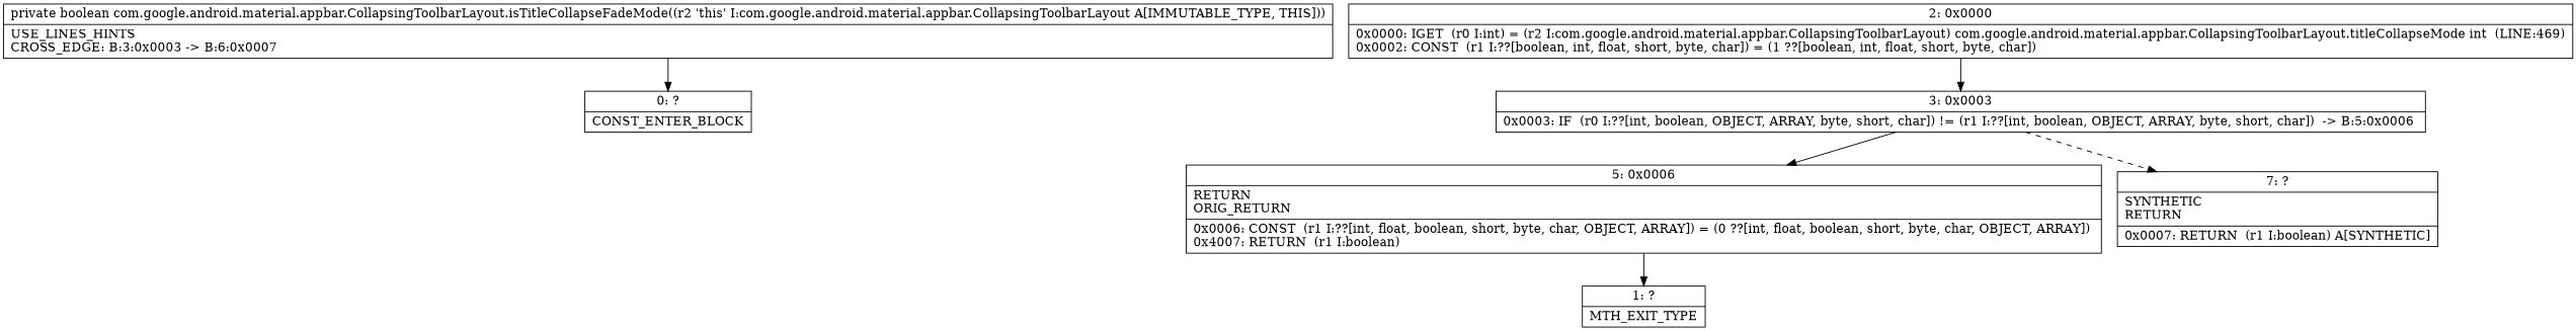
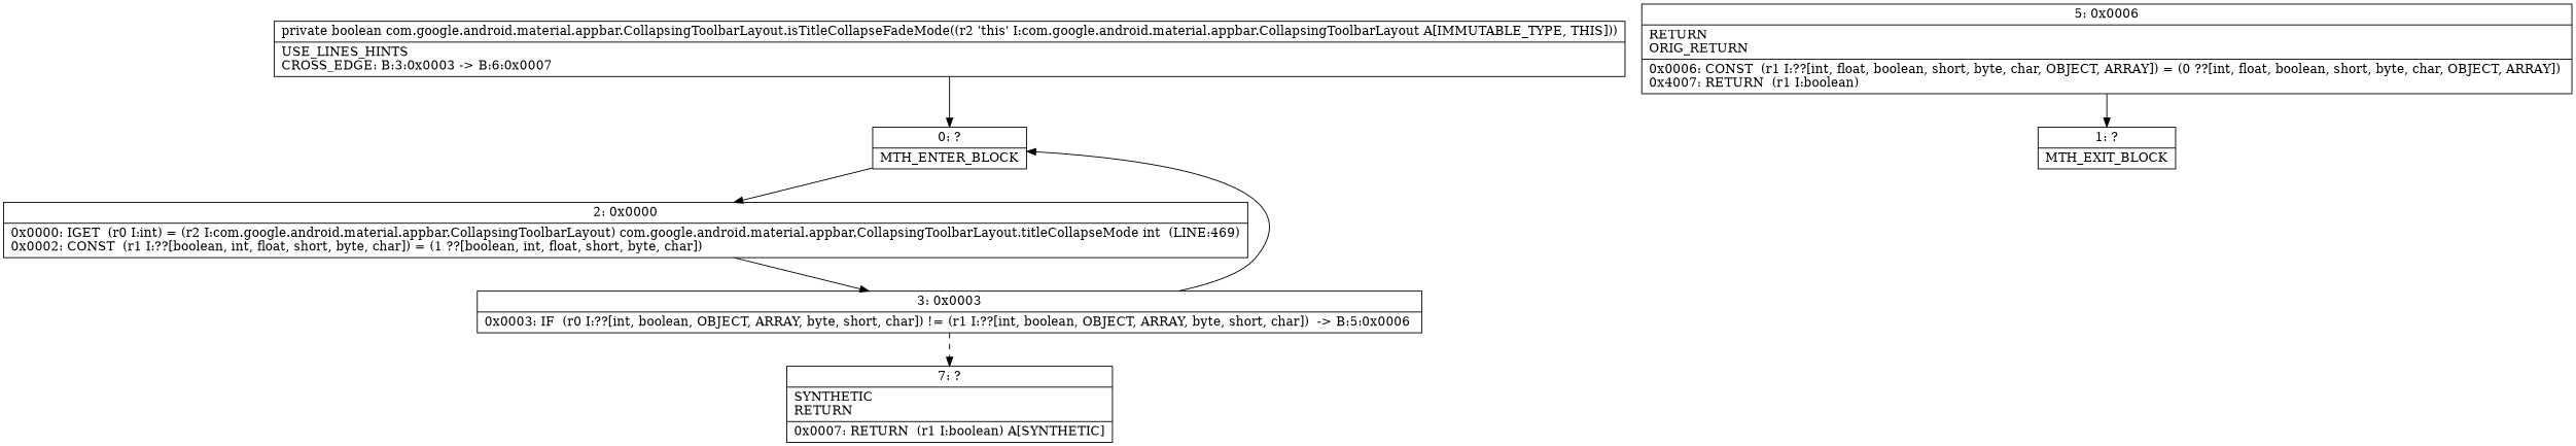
  digraph {
    node [shape=record]
-   n1 [label="{0\:\ ?|CONST_ENTER_BLOCK\l}"]
+   n1 [label="{0\:\ ?|MTH_ENTER_BLOCK\l}"]
    n2 [label="{2\:\ 0x0000|0x0000: IGET  (r0 I:int) = (r2 I:com.google.android.material.appbar.CollapsingToolbarLayout) com.google.android.material.appbar.CollapsingToolbarLayout.titleCollapseMode int  (LINE:469)\l0x0002: CONST  (r1 I:??[boolean, int, float, short, byte, char]) = (1 ??[boolean, int, float, short, byte, char]) \l}"]
    n3 [label="{3\:\ 0x0003|0x0003: IF  (r0 I:??[int, boolean, OBJECT, ARRAY, byte, short, char]) != (r1 I:??[int, boolean, OBJECT, ARRAY, byte, short, char])  \-\> B:5:0x0006 \l}"]
    n4 [label="{5\:\ 0x0006|RETURN\lORIG_RETURN\l|0x0006: CONST  (r1 I:??[int, float, boolean, short, byte, char, OBJECT, ARRAY]) = (0 ??[int, float, boolean, short, byte, char, OBJECT, ARRAY]) \l0x4007: RETURN  (r1 I:boolean) \l}"]
    n5 [label="{7\:\ ?|SYNTHETIC\lRETURN\l|0x0007: RETURN  (r1 I:boolean) A[SYNTHETIC]\l}"]
-   n6 [label="{1\:\ ?|MTH_EXIT_TYPE\l}"]
+   n6 [label="{1\:\ ?|MTH_EXIT_BLOCK\l}"]
    n7 [label="{private boolean com.google.android.material.appbar.CollapsingToolbarLayout.isTitleCollapseFadeMode((r2 'this' I:com.google.android.material.appbar.CollapsingToolbarLayout A[IMMUTABLE_TYPE, THIS]))  | USE_LINES_HINTS\lCROSS_EDGE: B:3:0x0003 \-\> B:6:0x0007\l}"]
+   n1 -> n2
    n2 -> n3
-   n3 -> n4
+   n3 -> n1
    n3 -> n5 [style=dashed]
    n4 -> n6
    n7 -> n1
  }
